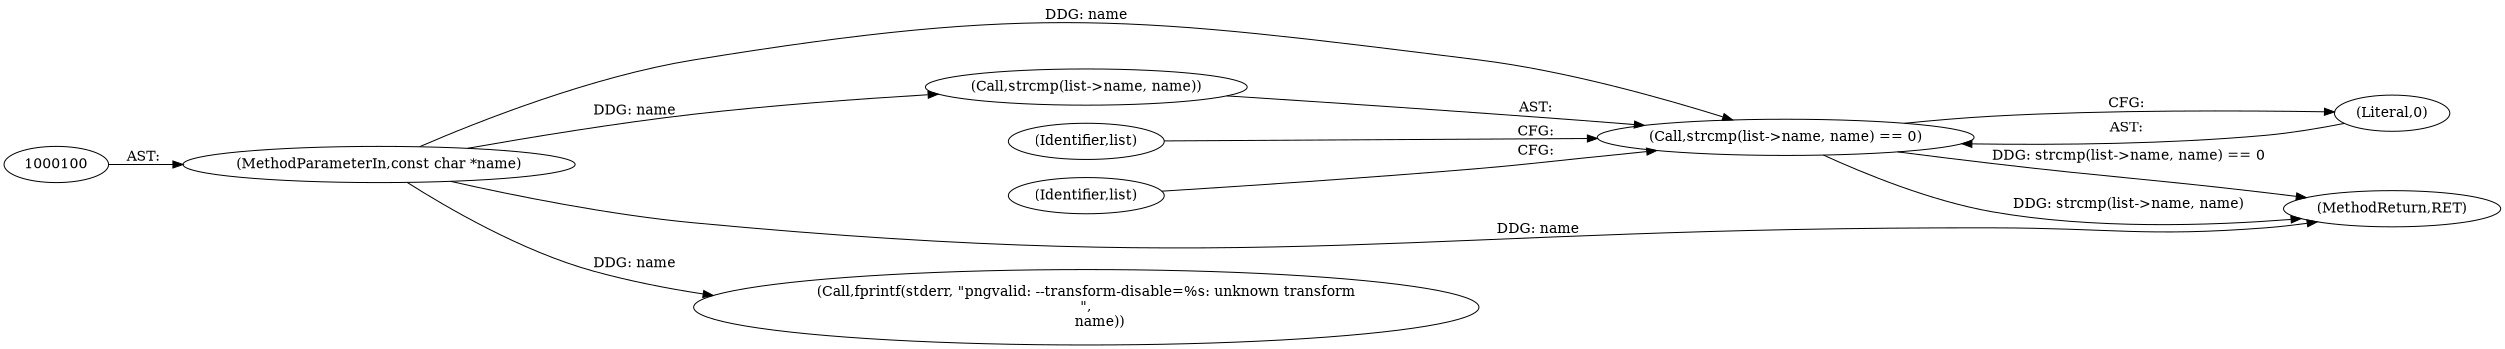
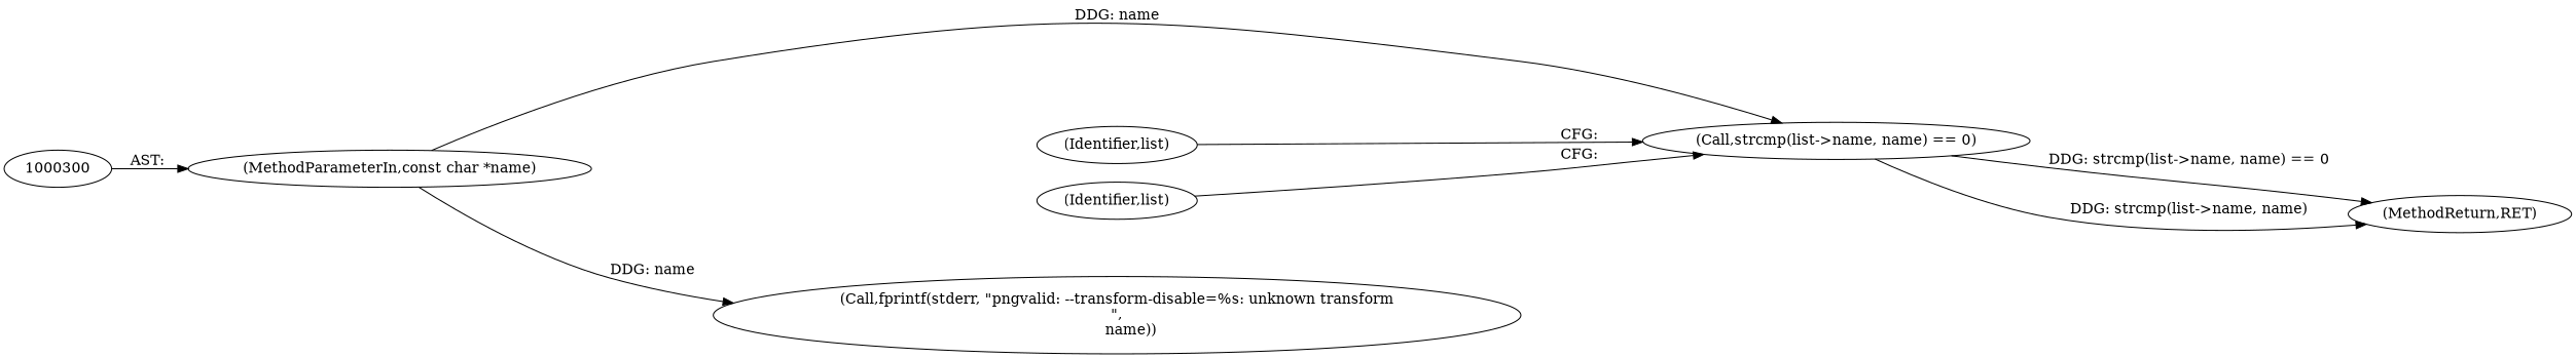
  digraph {
    rankdir=LR
    n1 [label="(Call,strcmp(list->name, name) == 0)"]
-   n2 [label="(Literal,0)"]
    n3 [label="(MethodReturn,RET)"]
    n4 [label="(MethodParameterIn,const char *name)"]
-   n5 [label="(Call,strcmp(list->name, name))"]
    n6 [label="(Call,fprintf(stderr, \"pngvalid: --transform-disable=%s: unknown transform\n\",\n      name))"]
-   1000100
+   1000100 [label=1000300]
    n8 [label="(Identifier,list)"]
    n9 [label="(Identifier,list)"]
-   n1 -> n2 [label="CFG: "]
    n1 -> n3 [label="DDG: strcmp(list->name, name) == 0"]
    n1 -> n3 [label="DDG: strcmp(list->name, name)"]
-   n2 -> n1 [label="AST: "]
    n4 -> n1 [label="DDG: name"]
-   n4 -> n3 [label="DDG: name"]
-   n4 -> n5 [label="DDG: name"]
    n4 -> n6 [label="DDG: name"]
-   n5 -> n1 [label="AST: "]
    1000100 -> n4 [label="AST: "]
    n8 -> n1 [label="CFG: "]
    n9 -> n1 [label="CFG: "]
  }
